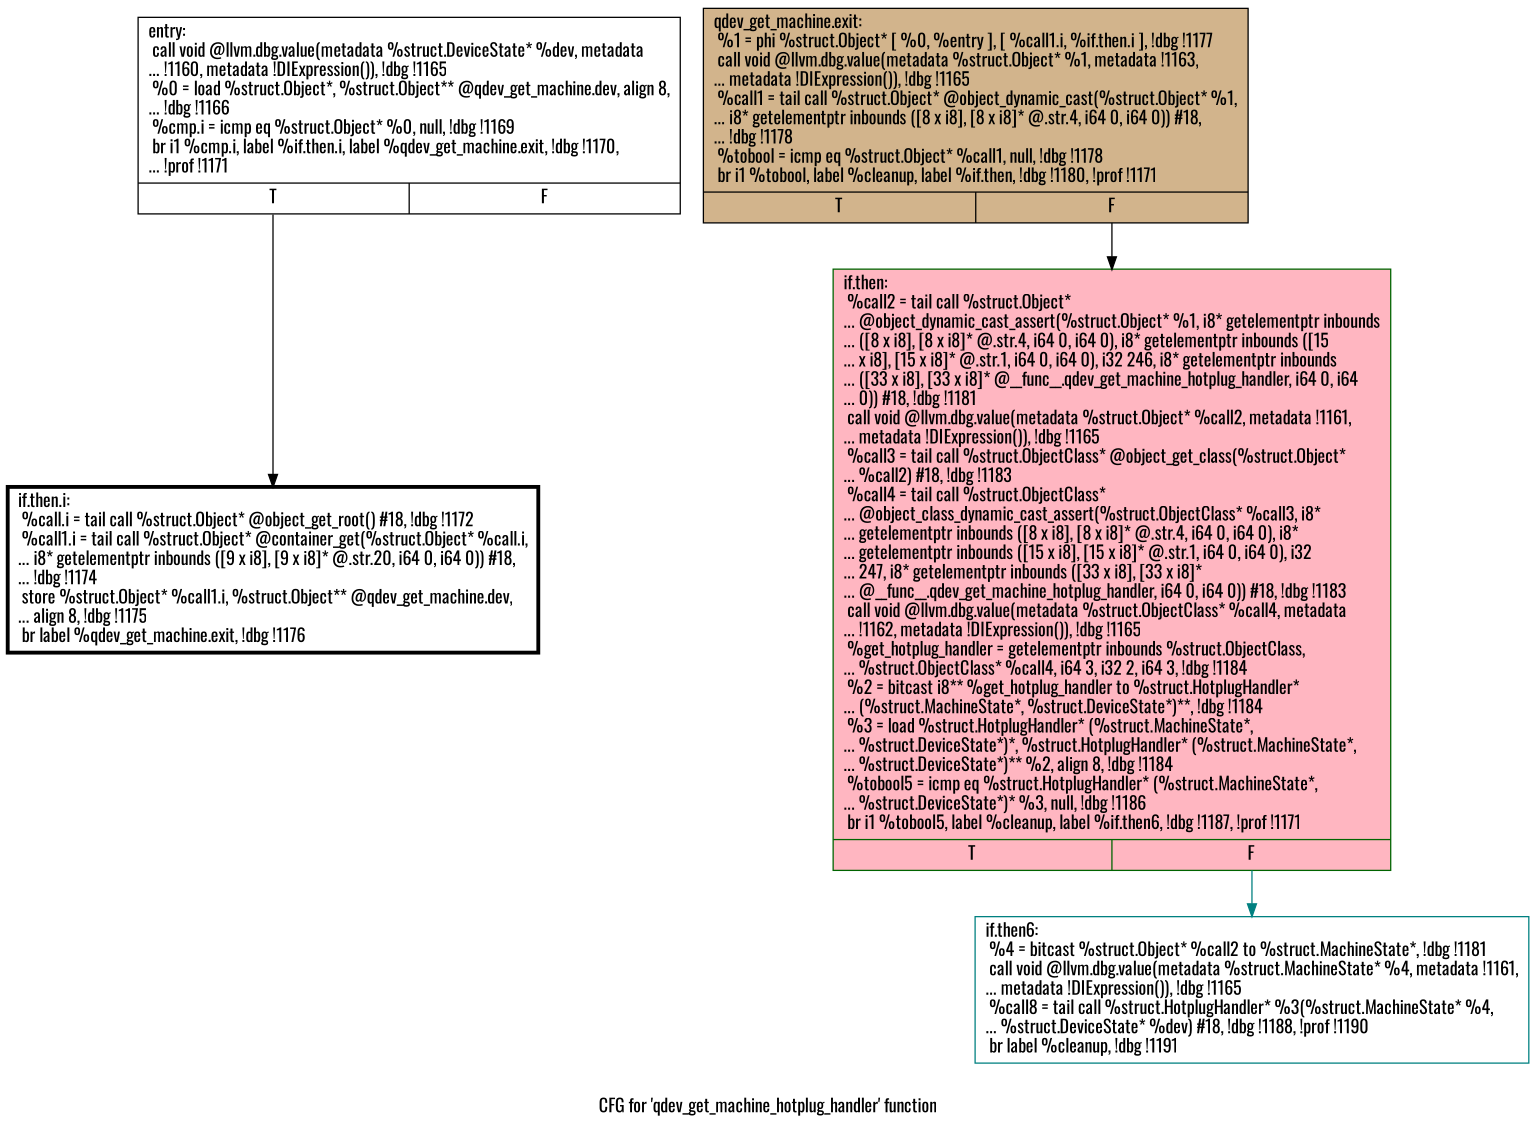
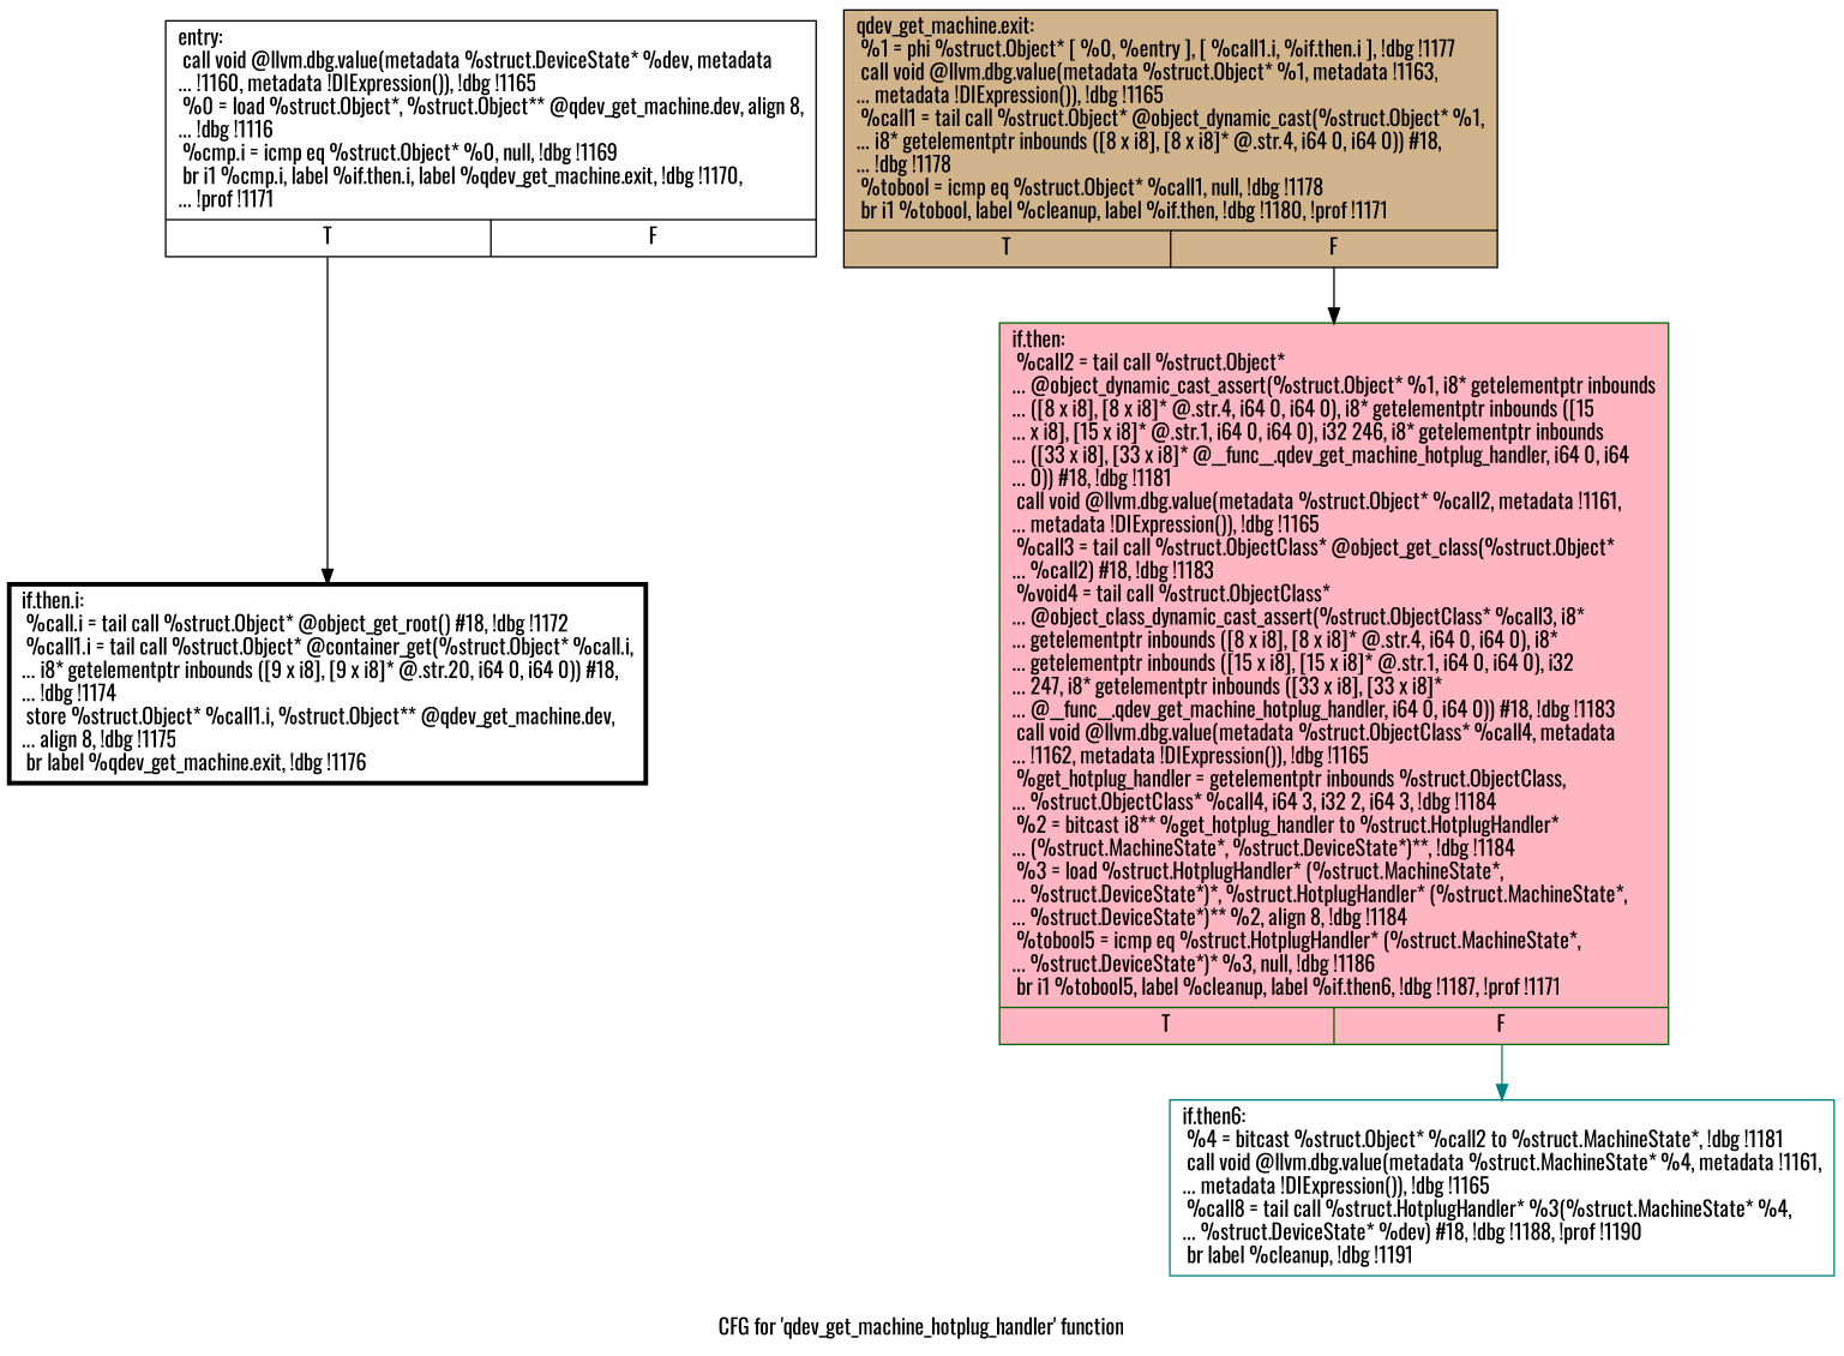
  digraph {
    fontname=Oswald
    label="CFG for 'qdev_get_machine_hotplug_handler' function"
    node [color=black fillcolor=white fontname=Oswald shape=record style=filled]
    edge [color=black fontname=Oswald tailport=s1]
-   n1 [label="{entry:\l  call void @llvm.dbg.value(metadata %struct.DeviceState* %dev, metadata\l... !1160, metadata !DIExpression()), !dbg !1165\l  %0 = load %struct.Object*, %struct.Object** @qdev_get_machine.dev, align 8,\l... !dbg !1166\l  %cmp.i = icmp eq %struct.Object* %0, null, !dbg !1169\l  br i1 %cmp.i, label %if.then.i, label %qdev_get_machine.exit, !dbg !1170,\l... !prof !1171\l|{<s0>T|<s1>F}}"]
+   n1 [label="{entry:\l  call void @llvm.dbg.value(metadata %struct.DeviceState* %dev, metadata\l... !1160, metadata !DIExpression()), !dbg !1165\l  %0 = load %struct.Object*, %struct.Object** @qdev_get_machine.dev, align 8,\l... !dbg !1116\l  %cmp.i = icmp eq %struct.Object* %0, null, !dbg !1169\l  br i1 %cmp.i, label %if.then.i, label %qdev_get_machine.exit, !dbg !1170,\l... !prof !1171\l|{<s0>T|<s1>F}}"]
    n2 [label="{if.then.i:                                        \l  %call.i = tail call %struct.Object* @object_get_root() #18, !dbg !1172\l  %call1.i = tail call %struct.Object* @container_get(%struct.Object* %call.i,\l... i8* getelementptr inbounds ([9 x i8], [9 x i8]* @.str.20, i64 0, i64 0)) #18,\l... !dbg !1174\l  store %struct.Object* %call1.i, %struct.Object** @qdev_get_machine.dev,\l... align 8, !dbg !1175\l  br label %qdev_get_machine.exit, !dbg !1176\l}" penwidth=3.0]
    n3 [fillcolor=tan label="{qdev_get_machine.exit:                            \l  %1 = phi %struct.Object* [ %0, %entry ], [ %call1.i, %if.then.i ], !dbg !1177\l  call void @llvm.dbg.value(metadata %struct.Object* %1, metadata !1163,\l... metadata !DIExpression()), !dbg !1165\l  %call1 = tail call %struct.Object* @object_dynamic_cast(%struct.Object* %1,\l... i8* getelementptr inbounds ([8 x i8], [8 x i8]* @.str.4, i64 0, i64 0)) #18,\l... !dbg !1178\l  %tobool = icmp eq %struct.Object* %call1, null, !dbg !1178\l  br i1 %tobool, label %cleanup, label %if.then, !dbg !1180, !prof !1171\l|{<s0>T|<s1>F}}"]
-   n4 [color=darkgreen fillcolor=lightpink label="{if.then:                                          \l  %call2 = tail call %struct.Object*\l... @object_dynamic_cast_assert(%struct.Object* %1, i8* getelementptr inbounds\l... ([8 x i8], [8 x i8]* @.str.4, i64 0, i64 0), i8* getelementptr inbounds ([15\l... x i8], [15 x i8]* @.str.1, i64 0, i64 0), i32 246, i8* getelementptr inbounds\l... ([33 x i8], [33 x i8]* @__func__.qdev_get_machine_hotplug_handler, i64 0, i64\l... 0)) #18, !dbg !1181\l  call void @llvm.dbg.value(metadata %struct.Object* %call2, metadata !1161,\l... metadata !DIExpression()), !dbg !1165\l  %call3 = tail call %struct.ObjectClass* @object_get_class(%struct.Object*\l... %call2) #18, !dbg !1183\l  %call4 = tail call %struct.ObjectClass*\l... @object_class_dynamic_cast_assert(%struct.ObjectClass* %call3, i8*\l... getelementptr inbounds ([8 x i8], [8 x i8]* @.str.4, i64 0, i64 0), i8*\l... getelementptr inbounds ([15 x i8], [15 x i8]* @.str.1, i64 0, i64 0), i32\l... 247, i8* getelementptr inbounds ([33 x i8], [33 x i8]*\l... @__func__.qdev_get_machine_hotplug_handler, i64 0, i64 0)) #18, !dbg !1183\l  call void @llvm.dbg.value(metadata %struct.ObjectClass* %call4, metadata\l... !1162, metadata !DIExpression()), !dbg !1165\l  %get_hotplug_handler = getelementptr inbounds %struct.ObjectClass,\l... %struct.ObjectClass* %call4, i64 3, i32 2, i64 3, !dbg !1184\l  %2 = bitcast i8** %get_hotplug_handler to %struct.HotplugHandler*\l... (%struct.MachineState*, %struct.DeviceState*)**, !dbg !1184\l  %3 = load %struct.HotplugHandler* (%struct.MachineState*,\l... %struct.DeviceState*)*, %struct.HotplugHandler* (%struct.MachineState*,\l... %struct.DeviceState*)** %2, align 8, !dbg !1184\l  %tobool5 = icmp eq %struct.HotplugHandler* (%struct.MachineState*,\l... %struct.DeviceState*)* %3, null, !dbg !1186\l  br i1 %tobool5, label %cleanup, label %if.then6, !dbg !1187, !prof !1171\l|{<s0>T|<s1>F}}"]
+   n4 [color=darkgreen fillcolor=lightpink label="{if.then:                                          \l  %call2 = tail call %struct.Object*\l... @object_dynamic_cast_assert(%struct.Object* %1, i8* getelementptr inbounds\l... ([8 x i8], [8 x i8]* @.str.4, i64 0, i64 0), i8* getelementptr inbounds ([15\l... x i8], [15 x i8]* @.str.1, i64 0, i64 0), i32 246, i8* getelementptr inbounds\l... ([33 x i8], [33 x i8]* @__func__.qdev_get_machine_hotplug_handler, i64 0, i64\l... 0)) #18, !dbg !1181\l  call void @llvm.dbg.value(metadata %struct.Object* %call2, metadata !1161,\l... metadata !DIExpression()), !dbg !1165\l  %call3 = tail call %struct.ObjectClass* @object_get_class(%struct.Object*\l... %call2) #18, !dbg !1183\l  %void4 = tail call %struct.ObjectClass*\l... @object_class_dynamic_cast_assert(%struct.ObjectClass* %call3, i8*\l... getelementptr inbounds ([8 x i8], [8 x i8]* @.str.4, i64 0, i64 0), i8*\l... getelementptr inbounds ([15 x i8], [15 x i8]* @.str.1, i64 0, i64 0), i32\l... 247, i8* getelementptr inbounds ([33 x i8], [33 x i8]*\l... @__func__.qdev_get_machine_hotplug_handler, i64 0, i64 0)) #18, !dbg !1183\l  call void @llvm.dbg.value(metadata %struct.ObjectClass* %call4, metadata\l... !1162, metadata !DIExpression()), !dbg !1165\l  %get_hotplug_handler = getelementptr inbounds %struct.ObjectClass,\l... %struct.ObjectClass* %call4, i64 3, i32 2, i64 3, !dbg !1184\l  %2 = bitcast i8** %get_hotplug_handler to %struct.HotplugHandler*\l... (%struct.MachineState*, %struct.DeviceState*)**, !dbg !1184\l  %3 = load %struct.HotplugHandler* (%struct.MachineState*,\l... %struct.DeviceState*)*, %struct.HotplugHandler* (%struct.MachineState*,\l... %struct.DeviceState*)** %2, align 8, !dbg !1184\l  %tobool5 = icmp eq %struct.HotplugHandler* (%struct.MachineState*,\l... %struct.DeviceState*)* %3, null, !dbg !1186\l  br i1 %tobool5, label %cleanup, label %if.then6, !dbg !1187, !prof !1171\l|{<s0>T|<s1>F}}"]
    n5 [color=teal label="{if.then6:                                         \l  %4 = bitcast %struct.Object* %call2 to %struct.MachineState*, !dbg !1181\l  call void @llvm.dbg.value(metadata %struct.MachineState* %4, metadata !1161,\l... metadata !DIExpression()), !dbg !1165\l  %call8 = tail call %struct.HotplugHandler* %3(%struct.MachineState* %4,\l... %struct.DeviceState* %dev) #18, !dbg !1188, !prof !1190\l  br label %cleanup, !dbg !1191\l}"]
    n1 -> n2 [tailport=s0]
    n3 -> n4
    n4 -> n5 [color=teal]
  }
